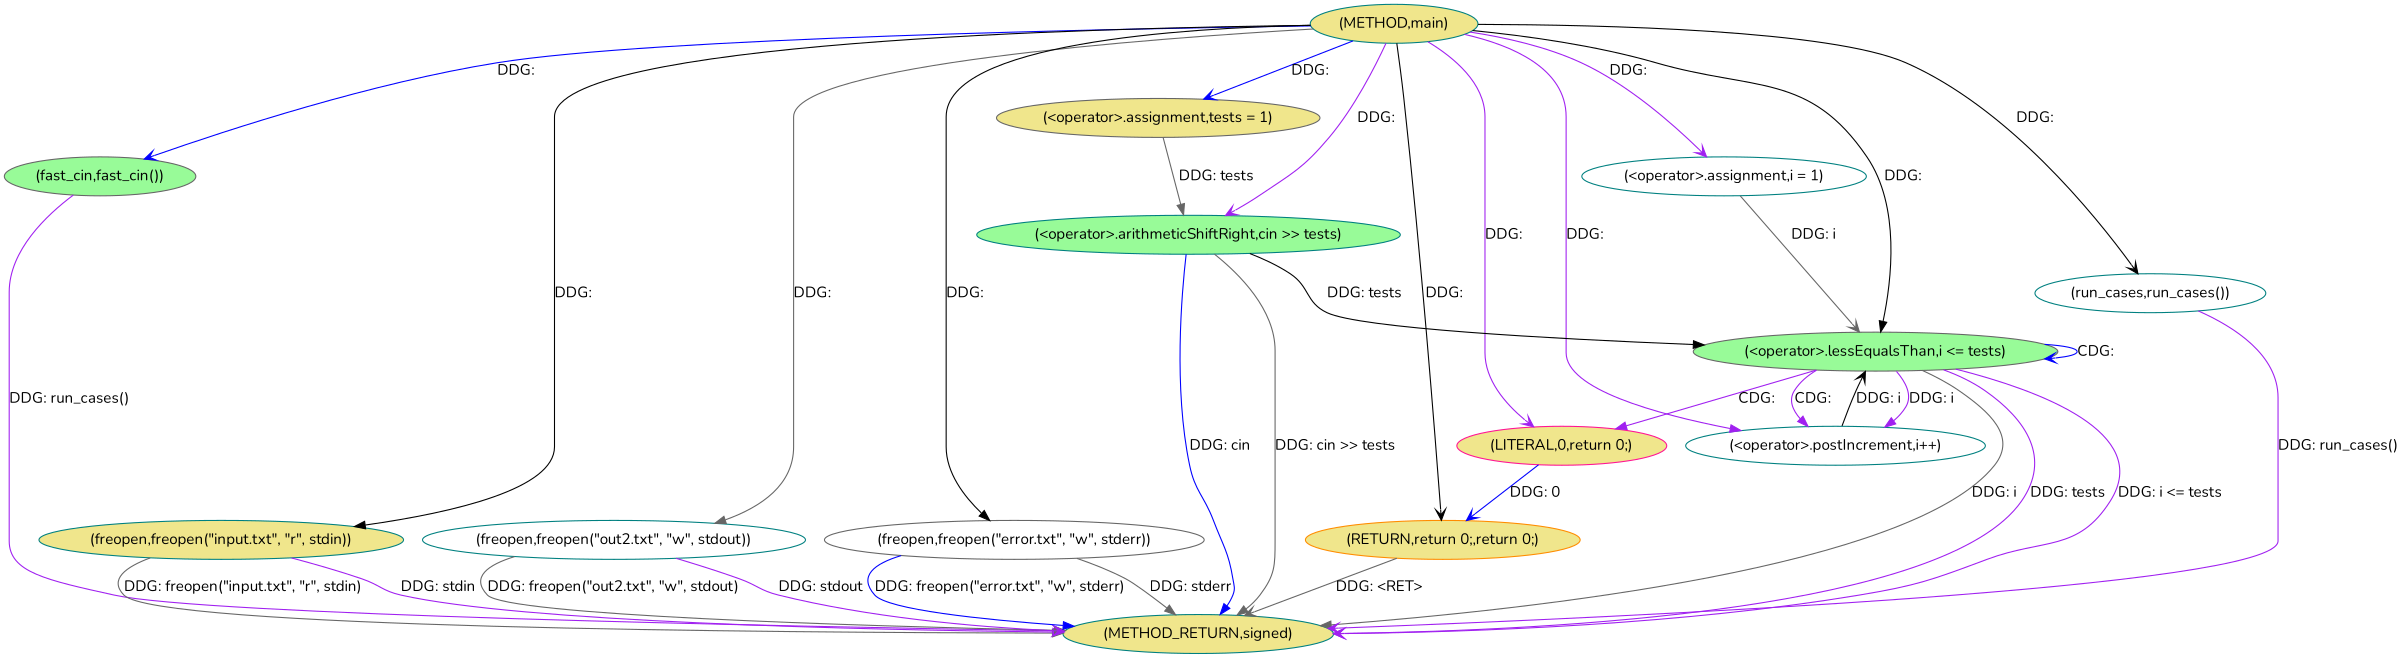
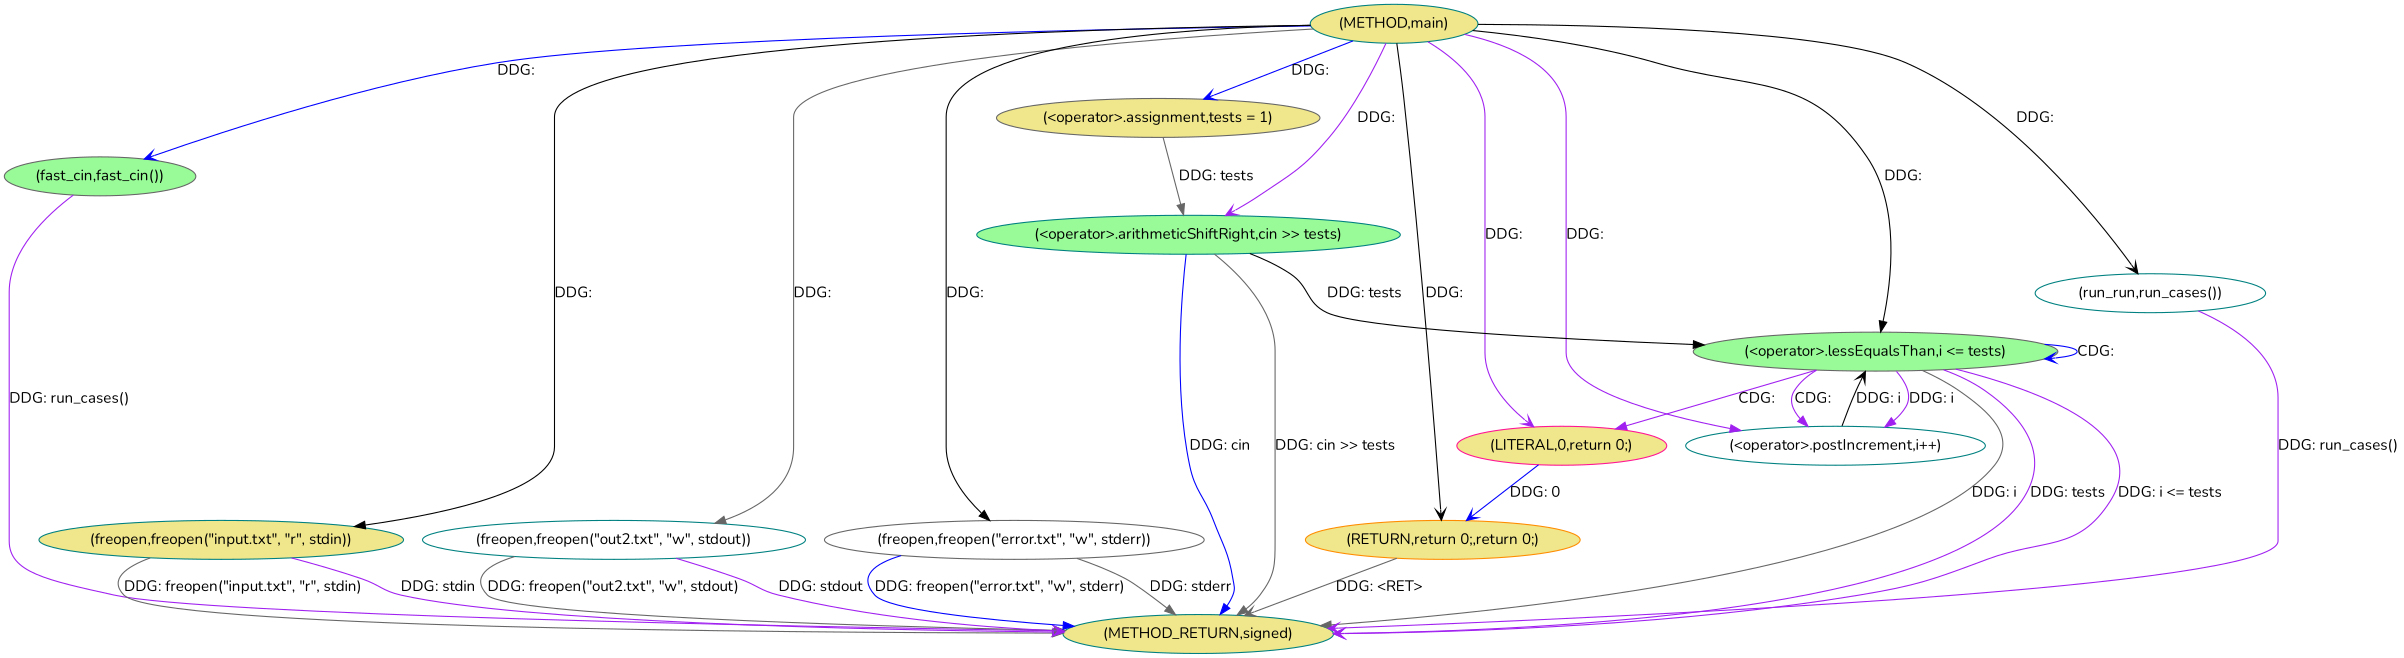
  digraph {
    fontname=Nunito
    node [color=teal fillcolor=khaki fontname=Nunito style=filled]
    edge [arrowhead=normal color=purple fontname=Nunito]
    n1 [label="(METHOD,main)"]
    n2 [color=gray40 fillcolor=palegreen label="(fast_cin,fast_cin())"]
    n3 [label="(freopen,freopen(\"input.txt\", \"r\", stdin))"]
    n4 [fillcolor=white label="(freopen,freopen(\"out2.txt\", \"w\", stdout))"]
    n5 [color=gray40 fillcolor=white label="(freopen,freopen(\"error.txt\", \"w\", stderr))"]
    n6 [color=gray40 label="(<operator>.assignment,tests = 1)"]
    n7 [fillcolor=palegreen label="(<operator>.arithmeticShiftRight,cin >> tests)"]
    n8 [color=darkorange label="(RETURN,return 0;,return 0;)"]
-   n9 [fillcolor=white label="(<operator>.assignment,i = 1)"]
    n10 [color=gray40 fillcolor=palegreen label="(<operator>.lessEqualsThan,i <= tests)"]
    n11 [fillcolor=white label="(<operator>.postIncrement,i++)"]
    n12 [color=deeppink label="(LITERAL,0,return 0;)"]
-   n13 [fillcolor=white label="(run_cases,run_cases())"]
+   n13 [fillcolor=white label="(run_run,run_cases())"]
    n14 [label="(METHOD_RETURN,signed)"]
    n1 -> n2 [arrowhead=vee color=blue label="DDG: "]
    n1 -> n3 [color=black label="DDG: "]
    n1 -> n4 [color=gray40 label="DDG: "]
    n1 -> n5 [color=black label="DDG: "]
    n1 -> n6 [arrowhead=vee color=blue label="DDG: "]
    n1 -> n7 [arrowhead=vee label="DDG: "]
    n1 -> n8 [arrowhead=vee color=black label="DDG: "]
-   n1 -> n9 [arrowhead=vee label="DDG: "]
    n1 -> n10 [color=black label="DDG: "]
    n1 -> n11 [label="DDG: "]
    n1 -> n12 [arrowhead=vee label="DDG: "]
    n1 -> n13 [arrowhead=vee color=black label="DDG: "]
    n2 -> n14 [arrowhead=vee label="DDG: run_cases()"]
    n3 -> n14 [color=gray40 label="DDG: freopen(\"input.txt\", \"r\", stdin)"]
    n3 -> n14 [label="DDG: stdin"]
    n4 -> n14 [color=gray40 label="DDG: freopen(\"out2.txt\", \"w\", stdout)"]
    n4 -> n14 [arrowhead=vee label="DDG: stdout"]
    n5 -> n14 [color=blue label="DDG: freopen(\"error.txt\", \"w\", stderr)"]
    n5 -> n14 [color=gray40 label="DDG: stderr"]
    n6 -> n7 [color=gray40 label="DDG: tests"]
    n7 -> n10 [color=black label="DDG: tests"]
    n7 -> n14 [color=gray40 label="DDG: cin >> tests"]
    n7 -> n14 [color=blue label="DDG: cin"]
    n8 -> n14 [arrowhead=vee color=gray40 label="DDG: <RET>"]
-   n9 -> n10 [arrowhead=vee color=gray40 label="DDG: i"]
    n10 -> n10 [arrowhead=vee color=blue label="CDG: "]
    n10 -> n11 [label="DDG: i"]
    n10 -> n11 [label="CDG: "]
    n10 -> n12 [label="CDG: "]
    n10 -> n14 [color=gray40 label="DDG: i"]
    n10 -> n14 [arrowhead=vee label="DDG: tests"]
    n10 -> n14 [arrowhead=vee label="DDG: i <= tests"]
    n11 -> n10 [arrowhead=vee color=black label="DDG: i"]
    n12 -> n8 [arrowhead=vee color=blue label="DDG: 0"]
    n13 -> n14 [arrowhead=vee label="DDG: run_cases()"]
  }
